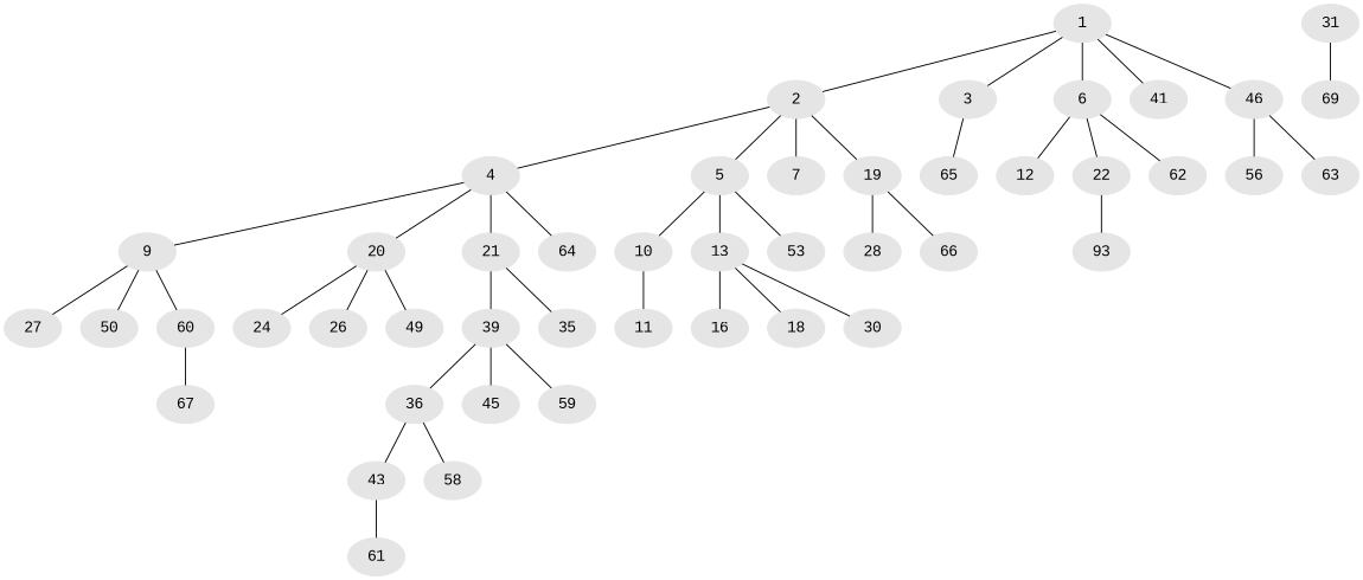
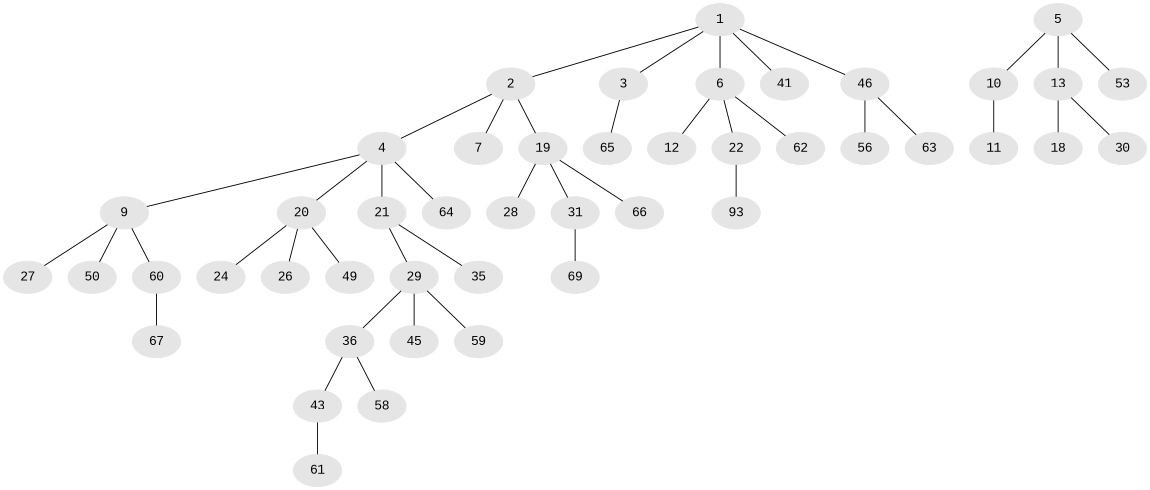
  graph {
    fontname="Liberation Mono"
    node [color=gray90 fontname="Liberation Mono" style=filled]
    edge [fontname="Liberation Mono"]
    1 [super="+37"]
    2 [super="+8"]
    3 [super="+47"]
    6 [super="+55"]
    41
    46 [super="+51"]
    4 [super="+15"]
    5 [super="+14"]
    7 [super="+42"]
    19 [super="+25"]
    65
    12
    22
    62
    56
    63
    9 [super="+17"]
    20 [super="+48"]
    21 [super="+38"]
    64
    10
    13 [super="+70"]
    53
    28 [super="+54"]
    31 [super="+39"]
    66
    27 [super="+71"]
    50
    60 [super="+72"]
    24
    26 [super="+52"]
    49
-   29 [super="+40" label=39]
+   29 [super="+40"]
    35
    11 [super="+33"]
-   16 [super="+32"]
    18 [super="+34"]
    30
    n39 [label=93 super="+44"]
    67
    69
    36 [super="+68"]
    45
    59
    43 [super="+57"]
    58
    61
    1 -- 2
    1 -- 3
    1 -- 6
    1 -- 41
    1 -- 46
    2 -- 4
-   2 -- 5
    2 -- 7
    2 -- 19
    3 -- 65
    6 -- 12
    6 -- 22
    6 -- 62
    46 -- 56
    46 -- 63
    4 -- 9
    4 -- 20
    4 -- 21
    4 -- 64
    5 -- 10
    5 -- 13
    5 -- 53
    19 -- 28
+   19 -- 31
    19 -- 66
    22 -- n39
    9 -- 27
    9 -- 50
    9 -- 60
    20 -- 24
    20 -- 26
    20 -- 49
    21 -- 29
    21 -- 35
    10 -- 11
-   13 -- 16
    13 -- 18
    13 -- 30
    31 -- 69
    60 -- 67
    29 -- 36
    29 -- 45
    29 -- 59
    36 -- 43
    36 -- 58
    43 -- 61
  }
